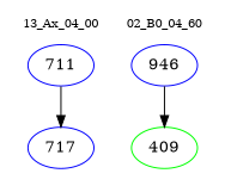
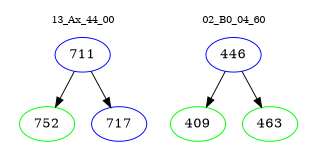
  digraph {
    node [color=blue]
    edge [color=black]
    n1 [label=711]
+   n2 [color=green label=752]
    n3 [label=717]
-   n4 [label=946]
+   n4 [label=446]
    n5 [color=green label=409]
+   n6 [color=green label=463]
    subgraph cluster_1 {
      color=white
      fontsize=10
-     label="13_Ax_04_00"
+     label="13_Ax_44_00"
      n1
+     n2
      n3
    }
    subgraph cluster_2 {
      color=white
      fontsize=10
      label="02_B0_04_60"
      n4
      n5
+     n6
    }
+   n1 -> n2
    n1 -> n3
    n4 -> n5
+   n4 -> n6
  }
